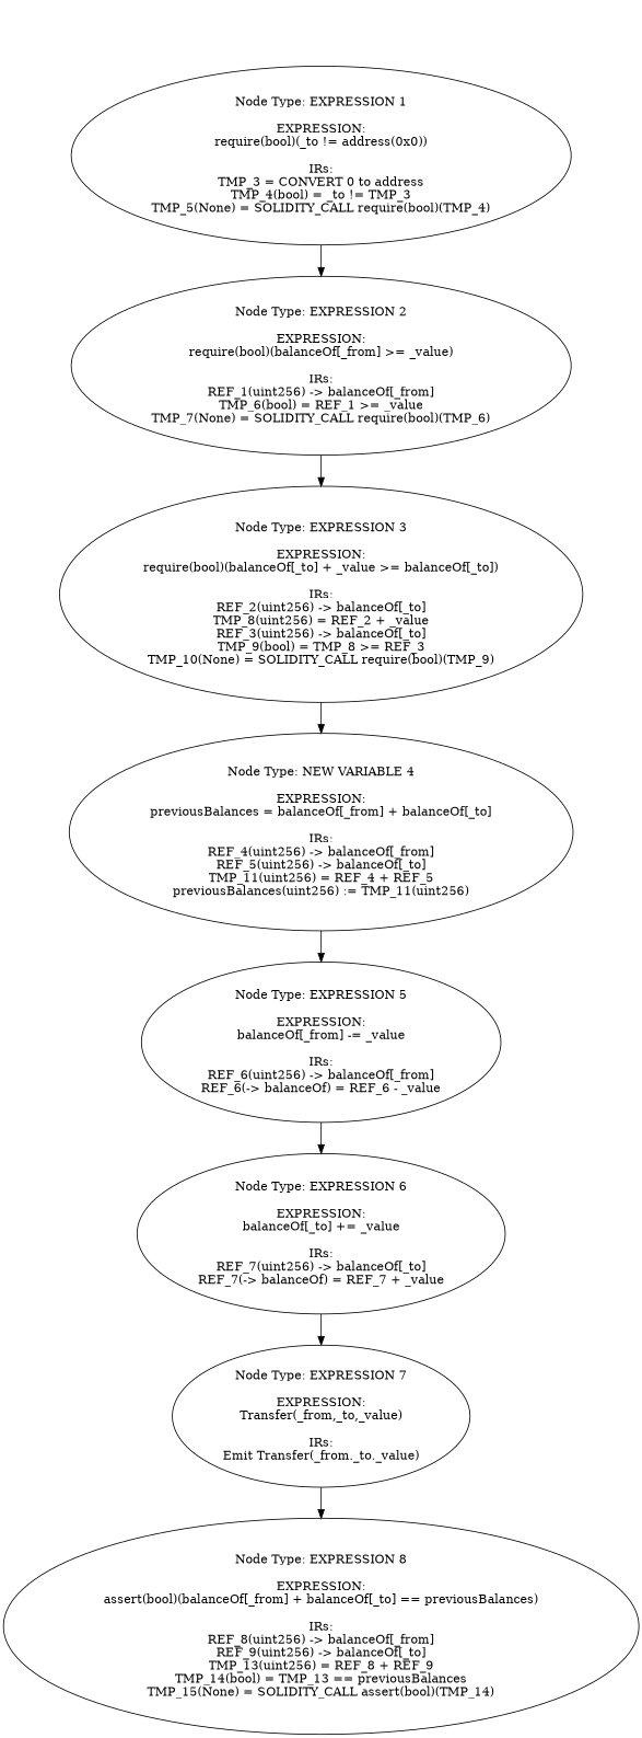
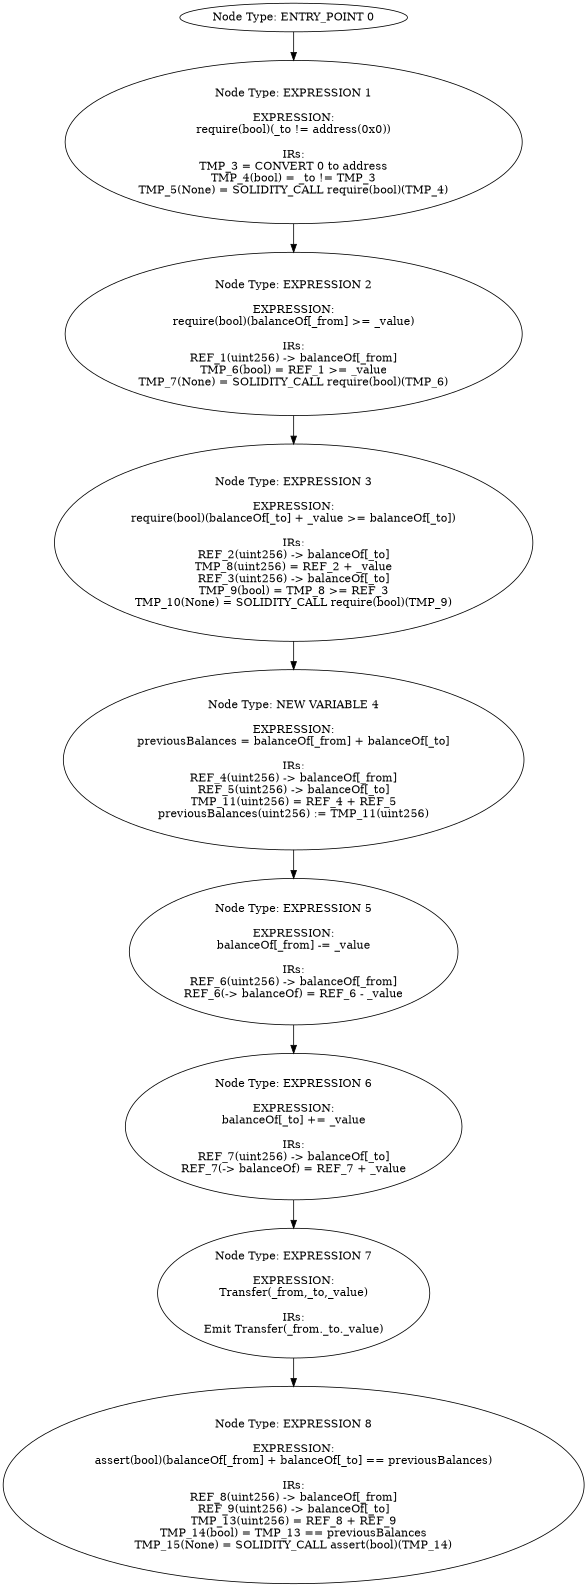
  digraph {
+   n1 [label="Node Type: ENTRY_POINT 0\n"]
    n2 [label="Node Type: EXPRESSION 1\n\nEXPRESSION:\nrequire(bool)(_to != address(0x0))\n\nIRs:\nTMP_3 = CONVERT 0 to address\nTMP_4(bool) = _to != TMP_3\nTMP_5(None) = SOLIDITY_CALL require(bool)(TMP_4)"]
    n3 [label="Node Type: EXPRESSION 2\n\nEXPRESSION:\nrequire(bool)(balanceOf[_from] >= _value)\n\nIRs:\nREF_1(uint256) -> balanceOf[_from]\nTMP_6(bool) = REF_1 >= _value\nTMP_7(None) = SOLIDITY_CALL require(bool)(TMP_6)"]
    n4 [label="Node Type: EXPRESSION 3\n\nEXPRESSION:\nrequire(bool)(balanceOf[_to] + _value >= balanceOf[_to])\n\nIRs:\nREF_2(uint256) -> balanceOf[_to]\nTMP_8(uint256) = REF_2 + _value\nREF_3(uint256) -> balanceOf[_to]\nTMP_9(bool) = TMP_8 >= REF_3\nTMP_10(None) = SOLIDITY_CALL require(bool)(TMP_9)"]
    n5 [label="Node Type: NEW VARIABLE 4\n\nEXPRESSION:\npreviousBalances = balanceOf[_from] + balanceOf[_to]\n\nIRs:\nREF_4(uint256) -> balanceOf[_from]\nREF_5(uint256) -> balanceOf[_to]\nTMP_11(uint256) = REF_4 + REF_5\npreviousBalances(uint256) := TMP_11(uint256)"]
    n6 [label="Node Type: EXPRESSION 5\n\nEXPRESSION:\nbalanceOf[_from] -= _value\n\nIRs:\nREF_6(uint256) -> balanceOf[_from]\nREF_6(-> balanceOf) = REF_6 - _value"]
    n7 [label="Node Type: EXPRESSION 6\n\nEXPRESSION:\nbalanceOf[_to] += _value\n\nIRs:\nREF_7(uint256) -> balanceOf[_to]\nREF_7(-> balanceOf) = REF_7 + _value"]
    n8 [label="Node Type: EXPRESSION 7\n\nEXPRESSION:\nTransfer(_from,_to,_value)\n\nIRs:\nEmit Transfer(_from._to._value)"]
    n9 [label="Node Type: EXPRESSION 8\n\nEXPRESSION:\nassert(bool)(balanceOf[_from] + balanceOf[_to] == previousBalances)\n\nIRs:\nREF_8(uint256) -> balanceOf[_from]\nREF_9(uint256) -> balanceOf[_to]\nTMP_13(uint256) = REF_8 + REF_9\nTMP_14(bool) = TMP_13 == previousBalances\nTMP_15(None) = SOLIDITY_CALL assert(bool)(TMP_14)"]
+   n1 -> n2
    n2 -> n3
    n3 -> n4
    n4 -> n5
    n5 -> n6
    n6 -> n7
    n7 -> n8
    n8 -> n9
  }
